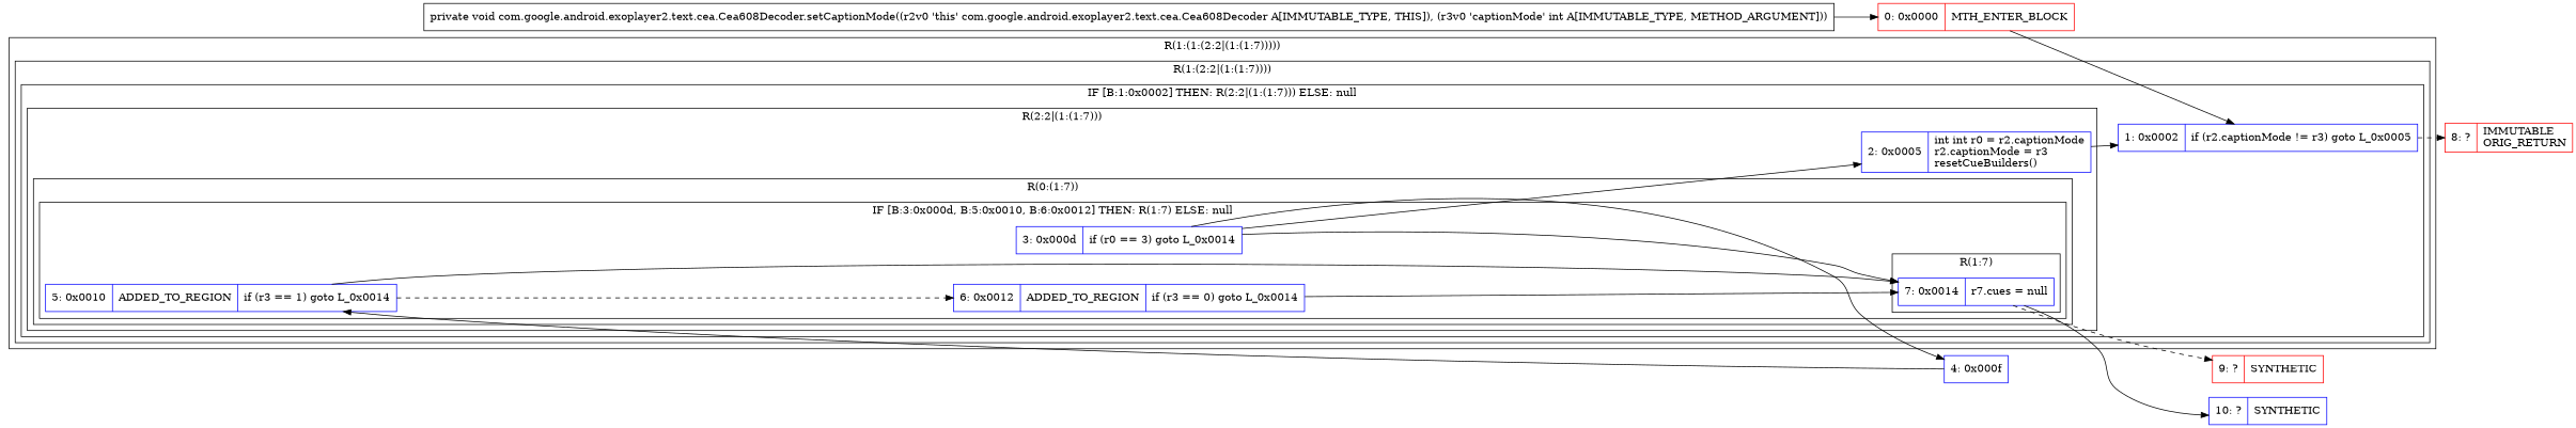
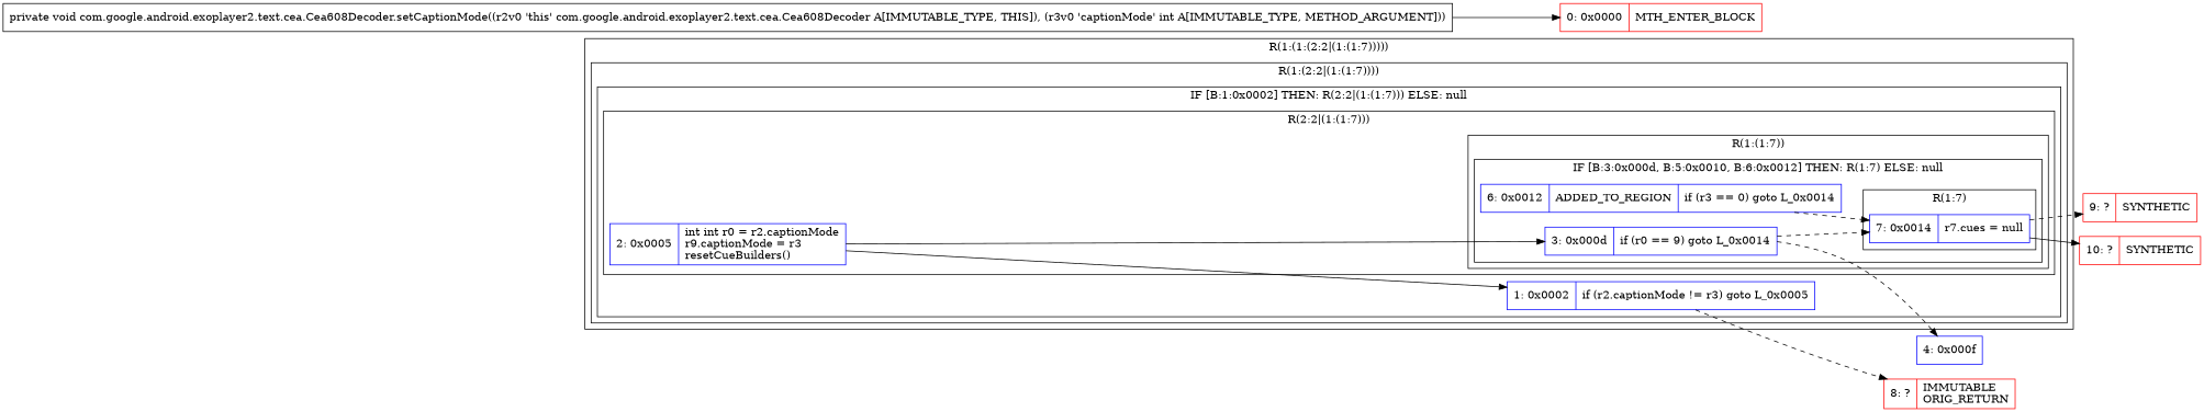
  digraph {
    rankdir=LR
    node [color=blue shape=record]
    n1 [label="{7\:\ 0x0014|r7.cues = null\l}"]
-   n2 [label="{3\:\ 0x000d|if (r0 == 3) goto L_0x0014\l}"]
-   n3 [label="{5\:\ 0x0010|ADDED_TO_REGION\l|if (r3 == 1) goto L_0x0014\l}"]
+   n2 [label="{3\:\ 0x000d|if (r0 == 9) goto L_0x0014\l}"]
    n4 [label="{6\:\ 0x0012|ADDED_TO_REGION\l|if (r3 == 0) goto L_0x0014\l}"]
-   n5 [label="{2\:\ 0x0005|int int r0 = r2.captionMode\lr2.captionMode = r3\lresetCueBuilders()\l}"]
+   n5 [label="{2\:\ 0x0005|int int r0 = r2.captionMode\lr9.captionMode = r3\lresetCueBuilders()\l}"]
    n6 [label="{1\:\ 0x0002|if (r2.captionMode != r3) goto L_0x0005\l}"]
    n7 [color=red label="{9\:\ ?|SYNTHETIC\l}"]
-   n8 [label="{10\:\ ?|SYNTHETIC\l}"]
+   n8 [color=red label="{10\:\ ?|SYNTHETIC\l}"]
    n9 [label="{4\:\ 0x000f}"]
    n10 [color=red label="{8\:\ ?|IMMUTABLE\lORIG_RETURN\l}"]
    n11 [color=red label="{0\:\ 0x0000|MTH_ENTER_BLOCK\l}"]
    n12 [label="{private void com.google.android.exoplayer2.text.cea.Cea608Decoder.setCaptionMode((r2v0 'this' com.google.android.exoplayer2.text.cea.Cea608Decoder A[IMMUTABLE_TYPE, THIS]), (r3v0 'captionMode' int A[IMMUTABLE_TYPE, METHOD_ARGUMENT])) }" color=""]
    subgraph cluster_1 {
      label="R(1:(1:(2:2|(1:(1:7)))))"
      subgraph cluster_2 {
        label="R(1:(2:2|(1:(1:7))))"
        subgraph cluster_3 {
          label="IF [B:1:0x0002] THEN: R(2:2|(1:(1:7))) ELSE: null"
          n6
          subgraph cluster_4 {
            label="R(2:2|(1:(1:7)))"
            n5
            subgraph cluster_5 {
-             label="R(0:(1:7))"
+             label="R(1:(1:7))"
              subgraph cluster_6 {
                label="IF [B:3:0x000d, B:5:0x0010, B:6:0x0012] THEN: R(1:7) ELSE: null"
                n2
-               n3
                n4
                subgraph cluster_7 {
                  label="R(1:7)"
                  n1
                }
              }
            }
          }
        }
      }
    }
    n1 -> n7 [style=dashed]
    n1 -> n8
-   n2 -> n1
-   n2 -> n9 [style=solid]
-   n3 -> n1
-   n3 -> n4 [style=dashed]
-   n4 -> n1
-   n2 -> n5
+   n2 -> n1 [style=dashed]
+   n2 -> n9 [style=dashed]
+   n4 -> n1 [style=dashed]
+   n5 -> n2
    n5 -> n6
    n6 -> n10 [style=dashed]
-   n9 -> n3
-   n11 -> n6
    n12 -> n11
  }
